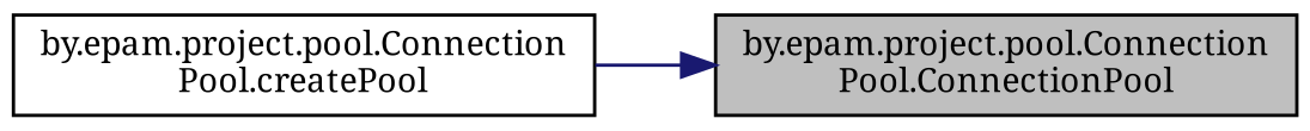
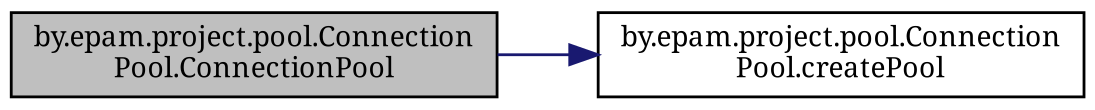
  digraph {
    rankdir=LR
    fontname="Noto Serif"
    node [color=black fontname="Noto Serif" fontsize=10 shape=record]
    n1 [fillcolor=grey75 fontcolor=black height=0.2 label="by.epam.project.pool.Connection\lPool.ConnectionPool" style=filled width=0.4]
    n2 [height=0.2 label="by.epam.project.pool.Connection\lPool.createPool" width=0.4]
-   n2 -> n1 [color=midnightblue fontname="Noto Serif" fontsize=10 labelfontname=FreeSans labelfontsize=10 style=solid]
+   n1 -> n2 [color=midnightblue fontname="Noto Serif" fontsize=10 labelfontname=FreeSans labelfontsize=10 style=solid]
  }
